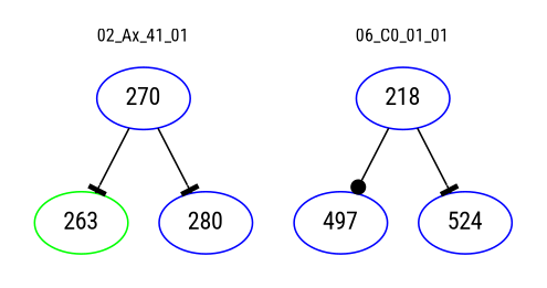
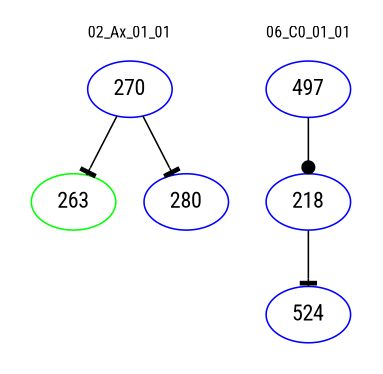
  digraph {
    fontname="Roboto Condensed"
    node [color=blue fontname="Roboto Condensed"]
    edge [arrowhead=tee color=black fontname="Roboto Condensed"]
    n1 [label=270]
    n2 [color=green label=263]
    n3 [label=280]
    n4 [label=218]
    n5 [label=497]
    n6 [label=524]
    subgraph cluster_1 {
      color=white
      fontsize=10
-     label="02_Ax_41_01"
+     label="02_Ax_01_01"
      n1
      n2
      n3
    }
    subgraph cluster_2 {
      color=white
      fontsize=10
      label="06_C0_01_01"
      n4
      n5
      n6
    }
    n1 -> n2
    n1 -> n3
-   n4 -> n5 [arrowhead=dot]
+   n5 -> n4 [arrowhead=dot]
    n4 -> n6
  }
